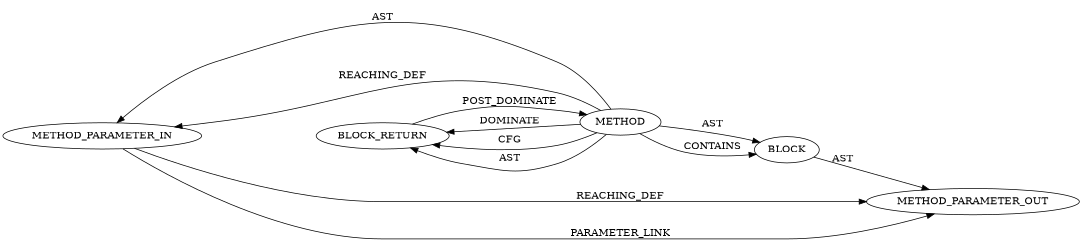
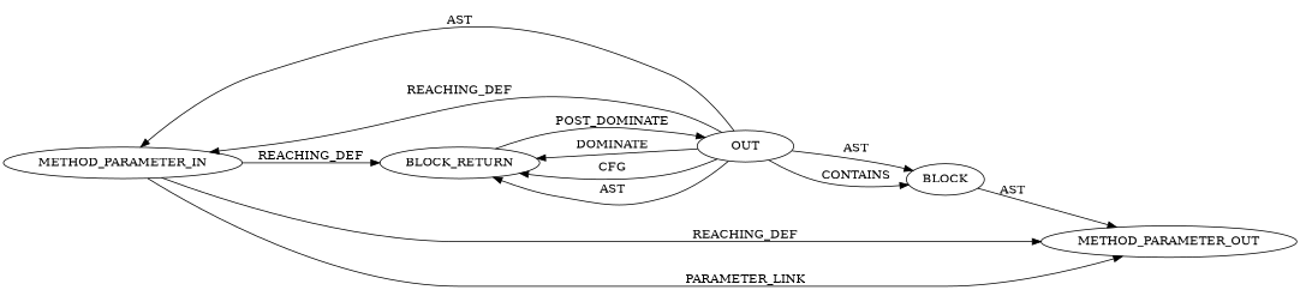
  digraph {
    fontname="DejaVu Serif"
    rankdir=LR
    node [CODE=p1 EVALUATION_STRATEGY=BY_VALUE ORDER=1 TYPE_FULL_NAME=ANY fontname="DejaVu Serif"]
    edge [fontname="DejaVu Serif"]
    n1 [INDEX=1 IS_VARIADIC=false NAME=p1 label=METHOD_PARAMETER_IN]
    n2 [CODE=RET ORDER=2 label=BLOCK_RETURN]
    n3 [INDEX=1 IS_VARIADIC=false NAME=p1 label=METHOD_PARAMETER_OUT]
-   n4 [AST_PARENT_FULL_NAME="<global>" AST_PARENT_TYPE=NAMESPACE_BLOCK CODE="<empty>" FILENAME="<empty>" FULL_NAME=ntohl IS_EXTERNAL=true NAME=ntohl ORDER=0 label=METHOD EVALUATION_STRATEGY="" TYPE_FULL_NAME=""]
+   n4 [AST_PARENT_FULL_NAME="<global>" AST_PARENT_TYPE=NAMESPACE_BLOCK CODE="<empty>" FILENAME="<empty>" FULL_NAME=ntohl IS_EXTERNAL=true NAME=ntohl ORDER=0 label=OUT EVALUATION_STRATEGY="" TYPE_FULL_NAME=""]
    n5 [ARGUMENT_INDEX=1 CODE="<empty>" label=BLOCK EVALUATION_STRATEGY=""]
+   n1 -> n2 [VARIABLE=p1 label=REACHING_DEF]
    n1 -> n3 [VARIABLE=p1 label=REACHING_DEF]
    n1 -> n3 [label=PARAMETER_LINK]
    n2 -> n4 [label=POST_DOMINATE]
    n4 -> n1 [label=AST]
    n4 -> n1 [label=REACHING_DEF]
    n4 -> n2 [label=DOMINATE]
    n4 -> n2 [label=CFG]
    n4 -> n2 [label=AST]
    n4 -> n5 [label=AST]
    n4 -> n5 [label=CONTAINS]
    n5 -> n3 [label=AST]
  }
